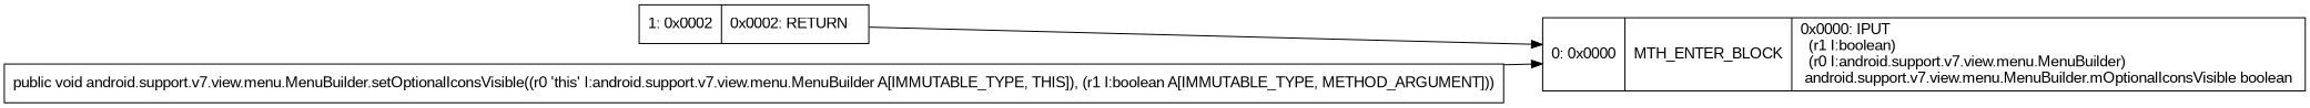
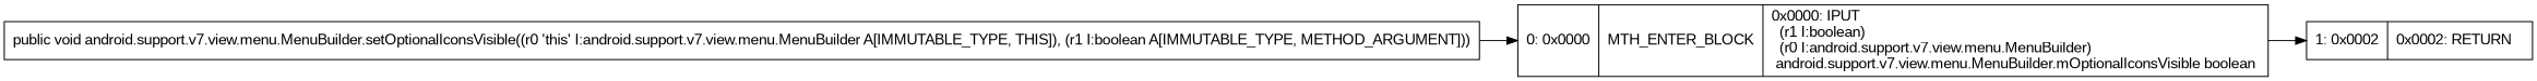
  digraph {
    rankdir=LR
    fontname="Liberation Sans"
    node [shape=record fontname="Liberation Sans"]
    edge [fontname="Liberation Sans"]
    n1 [label="{0\:\ 0x0000|MTH_ENTER_BLOCK\l|0x0000: IPUT  \l  (r1 I:boolean)\l  (r0 I:android.support.v7.view.menu.MenuBuilder)\l android.support.v7.view.menu.MenuBuilder.mOptionalIconsVisible boolean \l}"]
    n2 [label="{1\:\ 0x0002|0x0002: RETURN   \l}"]
    n3 [label="{public void android.support.v7.view.menu.MenuBuilder.setOptionalIconsVisible((r0 'this' I:android.support.v7.view.menu.MenuBuilder A[IMMUTABLE_TYPE, THIS]), (r1 I:boolean A[IMMUTABLE_TYPE, METHOD_ARGUMENT])) }"]
-   n2 -> n1
+   n1 -> n2
    n3 -> n1
  }
